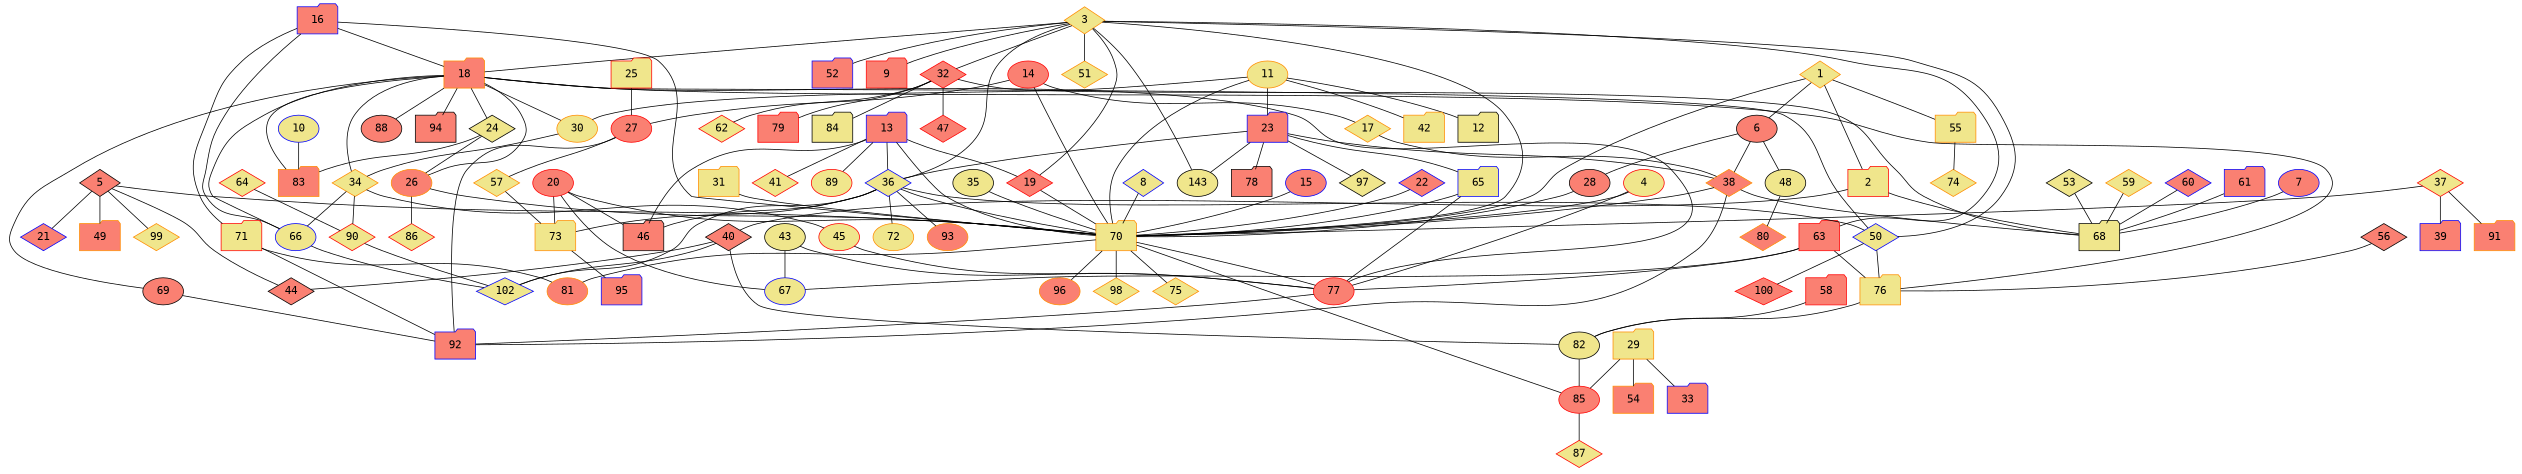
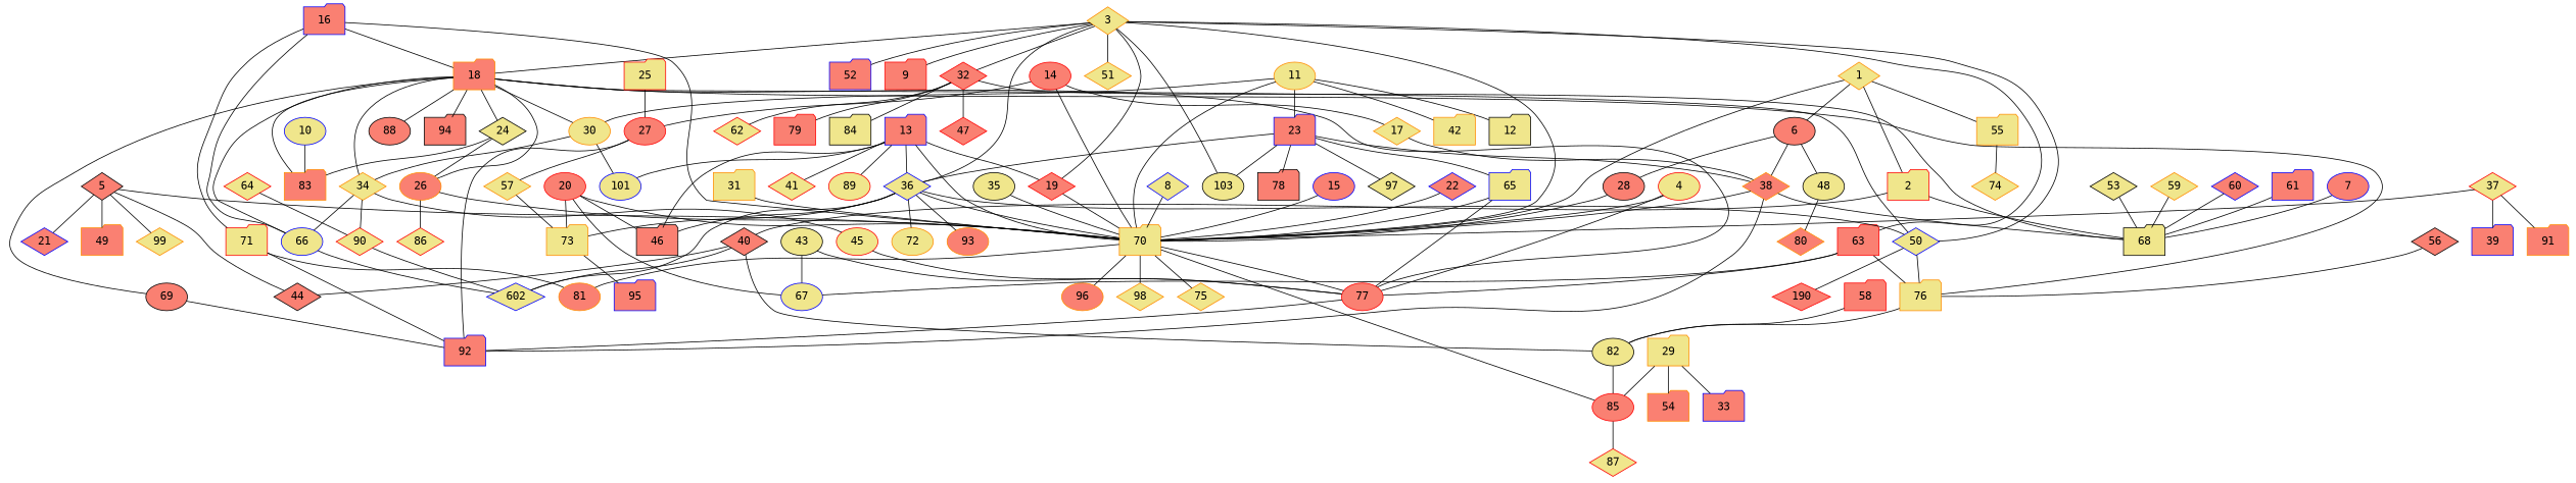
  graph {
    fontname="DejaVu Sans Mono"
    node [color=darkorange fillcolor=khaki fontname="DejaVu Sans Mono" shape=diamond style=filled]
    edge [fontname="DejaVu Sans Mono" weight=1.0]
    2 [color=red shape=folder]
    1
    6 [color=black fillcolor=salmon shape=ellipse]
    55 [shape=folder]
    70 [shape=folder]
    40 [color=black fillcolor=salmon]
    68 [color=black shape=folder]
    28 [color=black fillcolor=salmon shape=ellipse]
    38 [fillcolor=salmon]
    48 [color=black shape=ellipse]
    74
    77 [color=red fillcolor=salmon shape=ellipse]
    85 [color=red fillcolor=salmon shape=ellipse]
    75
    81 [fillcolor=salmon shape=ellipse]
    96 [fillcolor=salmon shape=ellipse]
    98
    44 [color=black fillcolor=salmon]
-   102 [color=blue]
+   102 [color=blue label=602]
    82 [color=black shape=ellipse]
    3
    9 [color=red fillcolor=salmon shape=folder]
    18 [fillcolor=salmon shape=folder]
    19 [color=red fillcolor=salmon]
    32 [color=red fillcolor=salmon]
    36 [color=blue]
    50 [color=blue]
    51
    52 [color=blue fillcolor=salmon shape=folder]
    63 [color=red fillcolor=salmon shape=folder]
-   103 [color=black shape=ellipse label=143]
+   103 [color=black shape=ellipse]
    83 [fillcolor=salmon shape=folder]
    30 [shape=ellipse]
    66 [color=blue shape=ellipse]
    24 [color=black]
    26 [fillcolor=salmon shape=ellipse]
    34
    69 [color=black fillcolor=salmon shape=ellipse]
    76 [shape=folder]
    88 [color=black fillcolor=salmon shape=ellipse]
    94 [color=black fillcolor=salmon shape=folder]
    47 [color=red fillcolor=salmon]
    62 [color=red]
    79 [color=red fillcolor=salmon shape=folder]
    84 [color=black shape=folder]
    46 [color=black fillcolor=salmon shape=folder]
    73 [shape=folder]
    72 [shape=ellipse]
    93 [fillcolor=salmon shape=ellipse]
-   100 [color=red fillcolor=salmon]
+   100 [color=red fillcolor=salmon label=190]
    67 [color=blue shape=ellipse]
    4 [color=red shape=ellipse]
    92 [color=blue fillcolor=salmon shape=folder]
    5 [color=black fillcolor=salmon]
    21 [color=blue fillcolor=salmon]
    49 [fillcolor=salmon shape=folder]
    99
    80 [fillcolor=salmon]
    7 [color=blue fillcolor=salmon shape=ellipse]
    8 [color=blue]
    10 [color=blue shape=ellipse]
    11 [shape=ellipse]
    12 [color=black shape=folder]
    23 [color=blue fillcolor=salmon shape=folder]
    42 [shape=folder]
    65 [color=blue shape=folder]
    78 [color=black fillcolor=salmon shape=folder]
    97 [color=black]
+   101 [color=blue shape=ellipse]
    13 [color=blue fillcolor=salmon shape=folder]
    41 [color=red]
    89 [color=red shape=ellipse]
    14 [color=red fillcolor=salmon shape=ellipse]
    17
    27 [color=red fillcolor=salmon shape=ellipse]
    57
    15 [color=blue fillcolor=salmon shape=ellipse]
    16 [color=blue fillcolor=salmon shape=folder]
    71 [color=red shape=folder]
    86 [color=red]
    45 [color=red shape=ellipse]
    90 [color=red]
    20 [color=red fillcolor=salmon shape=ellipse]
    95 [color=blue fillcolor=salmon shape=folder]
    22 [color=blue fillcolor=salmon]
    25 [color=red shape=folder]
    29 [shape=folder]
    33 [color=blue fillcolor=salmon shape=folder]
    54 [fillcolor=salmon shape=folder]
    87 [color=red]
    31 [shape=folder]
    35 [color=black shape=ellipse]
    37 [color=red]
    39 [color=blue fillcolor=salmon shape=folder]
    91 [fillcolor=salmon shape=folder]
    43 [color=black shape=ellipse]
    53 [color=black]
    56 [color=black fillcolor=salmon]
    58 [color=red fillcolor=salmon shape=folder]
    59
    60 [color=blue fillcolor=salmon]
    61 [color=blue fillcolor=salmon shape=folder]
    64 [color=red]
    2 -- 40
    2 -- 68
    1 -- 2
    1 -- 6
    1 -- 55
    1 -- 70
    6 -- 28
    6 -- 38
    6 -- 48
    55 -- 74
    70 -- 77
    70 -- 85
    70 -- 75
    70 -- 81
    70 -- 96
    70 -- 98
    40 -- 44
    40 -- 102
    40 -- 82
    28 -- 70
    38 -- 70
    38 -- 68
    38 -- 92
    48 -- 80
    77 -- 92
    85 -- 87
    82 -- 85
    3 -- 70
    3 -- 9
    3 -- 18
    3 -- 19
    3 -- 32
    3 -- 36
    3 -- 50
    3 -- 51
    3 -- 52
    3 -- 63
    3 -- 103
    18 -- 77
    18 -- 50
    18 -- 83
    18 -- 30
    18 -- 66
    18 -- 24
    18 -- 26
    18 -- 34
    18 -- 69
    18 -- 76
    18 -- 88
    18 -- 94
    19 -- 70
    32 -- 68
    32 -- 47
    32 -- 62
    32 -- 79
    32 -- 84
    36 -- 70
    36 -- 102
    36 -- 50
    36 -- 46
    36 -- 73
    36 -- 72
    36 -- 93
    50 -- 76
    50 -- 100
    63 -- 77
    63 -- 76
    63 -- 67
    30 -- 34
+   30 -- 101
    66 -- 102
    24 -- 83
    24 -- 26
    26 -- 70
    26 -- 86
    34 -- 66
    34 -- 45
    34 -- 90
    69 -- 92
    76 -- 82
    73 -- 95
    4 -- 70
    4 -- 77
    5 -- 70
    5 -- 44
    5 -- 21
    5 -- 49
    5 -- 99
    7 -- 68
    8 -- 70 [weight=2.0]
    10 -- 83
    11 -- 70
    11 -- 30
    11 -- 12
    11 -- 23
    11 -- 42
    23 -- 38
    23 -- 36
    23 -- 103
    23 -- 65
    23 -- 78
    23 -- 97
    65 -- 70
    65 -- 77
    13 -- 70 [weight=2.0]
    13 -- 19
    13 -- 36
    13 -- 46
+   13 -- 101
    13 -- 41
    13 -- 89
    14 -- 70
    14 -- 17
    14 -- 27
    17 -- 38
    27 -- 92
    27 -- 57
    57 -- 73
    15 -- 70
    16 -- 70
    16 -- 18
    16 -- 66
    16 -- 71
    71 -- 81
    71 -- 92
    45 -- 77
    90 -- 102
    20 -- 70
    20 -- 46
    20 -- 73
    20 -- 67
    22 -- 70
    25 -- 27
    29 -- 85
    29 -- 33
    29 -- 54
    31 -- 70
    35 -- 70
    37 -- 70
    37 -- 39
    37 -- 91
    43 -- 77
    43 -- 67
    53 -- 68
    56 -- 76
    58 -- 82
    59 -- 68
    60 -- 68
    61 -- 68
    64 -- 90
  }
